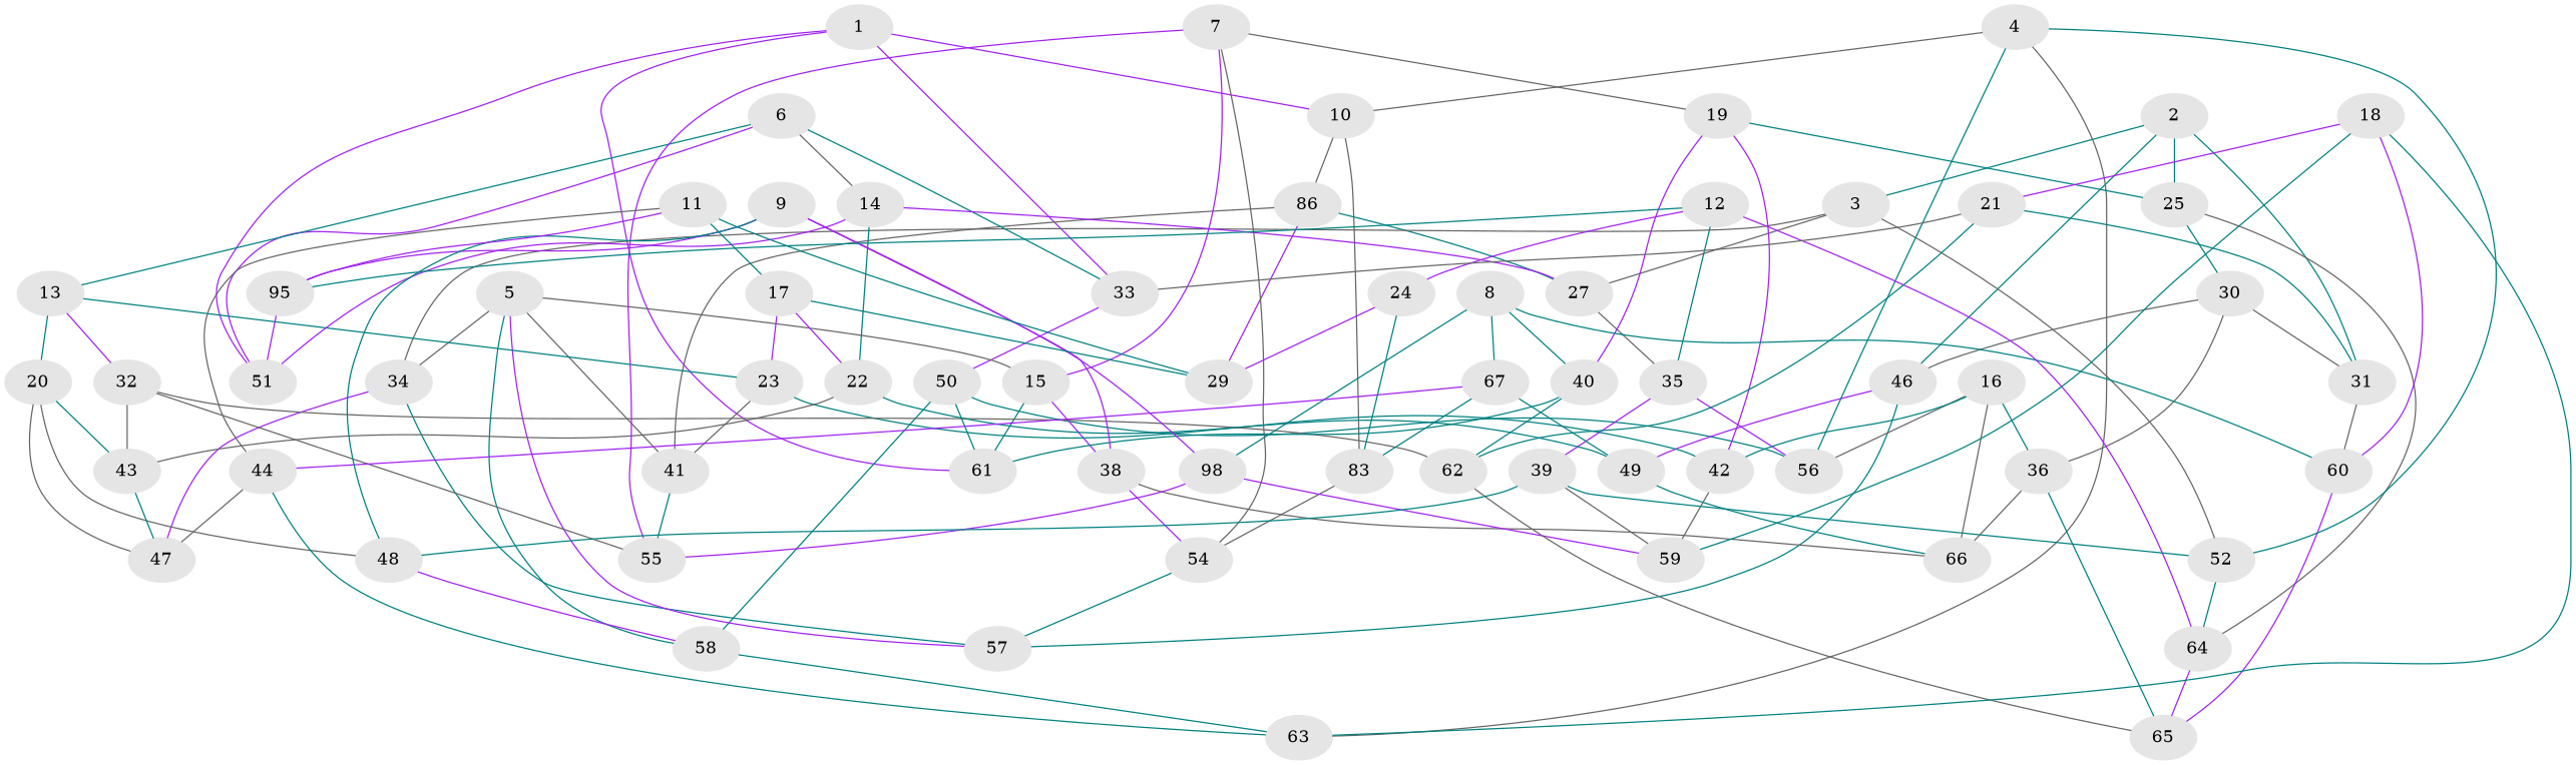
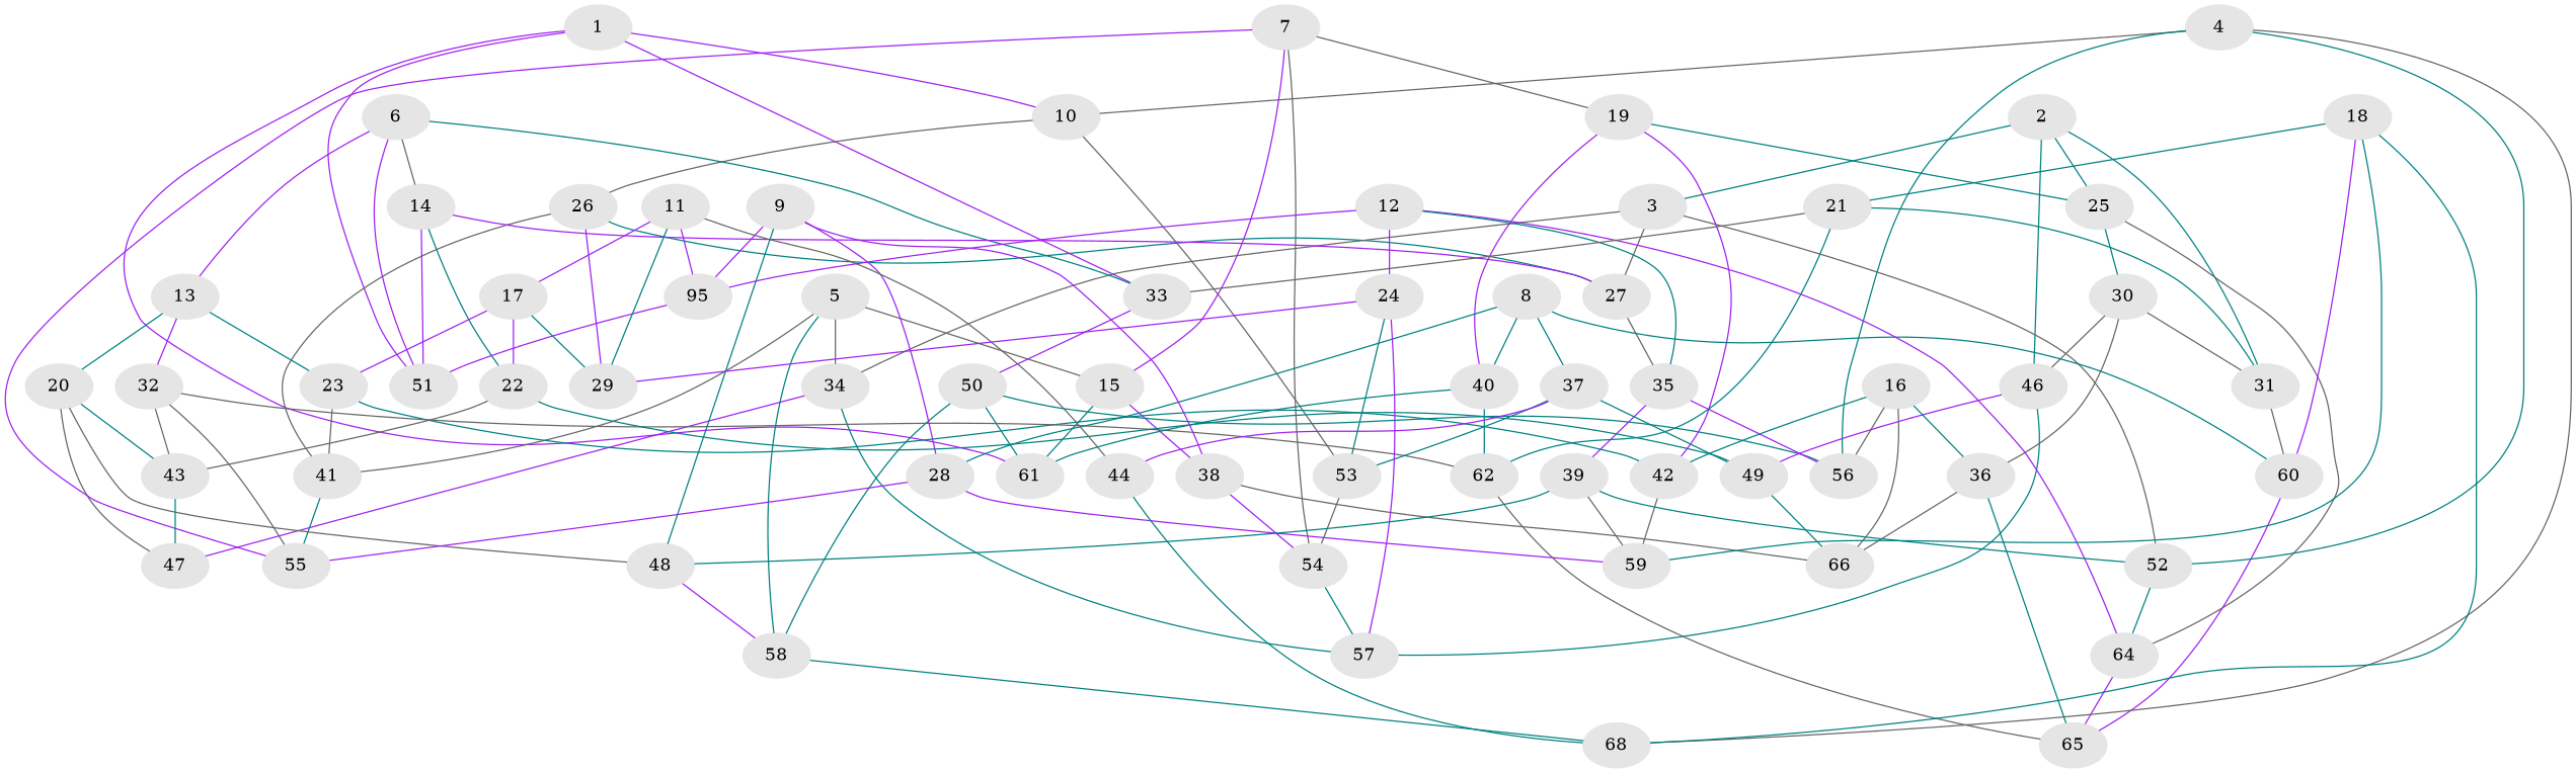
  graph {
    node [color=gray90 style=filled]
    edge [color=teal]
    1
    10
    33
    51
    61
-   26 [label=86]
-   53 [label=83]
+   26
+   53
    50
    2
    3
    25
    31
    46
    27
    34
    52
    64
    30
    60
    49
    57
    35
    47
    4
    56
-   63
+   63 [label=68]
    5
    15
    41
    58
    38
    55
    6
    13
    14
    20
    23
    32
    22
    7
    19
    54
    40
    42
    8
-   28 [label=98]
-   37 [label=67]
+   28
+   37
    59
    44
    62
    65
    9
    n53 [label=95]
    48
    66
    29
    11
    17
    12
    24
    39
    43
    16
    36
    18
    21
    1 -- 10 [color=purple]
    1 -- 33 [color=purple]
    1 -- 51 [color=purple]
    1 -- 61 [color=purple]
    10 -- 26 [color=gray40]
    10 -- 53 [color=gray40]
    33 -- 50 [color=purple]
    26 -- 27
    26 -- 41 [color=gray40]
    26 -- 29 [color=purple]
    53 -- 54 [color=gray40]
    50 -- 61
    50 -- 56
    50 -- 58
    2 -- 3
    2 -- 25
    2 -- 31
    2 -- 46
    3 -- 27 [color=gray40]
    3 -- 34 [color=gray40]
    3 -- 52 [color=gray40]
    25 -- 64 [color=gray40]
    25 -- 30
    31 -- 60 [color=gray40]
    46 -- 49 [color=purple]
    46 -- 57
    27 -- 35 [color=gray40]
    34 -- 57
    34 -- 47 [color=purple]
    52 -- 64
    64 -- 65 [color=purple]
    30 -- 31 [color=gray40]
    30 -- 46 [color=gray40]
    30 -- 36 [color=gray40]
    60 -- 65 [color=purple]
    49 -- 66
    35 -- 56 [color=purple]
    35 -- 39 [color=purple]
    4 -- 10 [color=gray40]
    4 -- 52
    4 -- 56
    4 -- 63 [color=gray40]
    5 -- 34 [color=gray40]
    5 -- 15 [color=gray40]
    5 -- 41 [color=gray40]
    5 -- 58
    15 -- 61
    15 -- 38 [color=purple]
    41 -- 55
    58 -- 63
    38 -- 54 [color=purple]
    38 -- 66 [color=gray40]
    6 -- 33
    6 -- 51 [color=purple]
-   6 -- 13
+   6 -- 13 [color=purple]
    6 -- 14 [color=gray40]
    13 -- 20
    13 -- 23
    13 -- 32 [color=purple]
    14 -- 51 [color=purple]
    14 -- 27 [color=purple]
    14 -- 22
    20 -- 47 [color=gray40]
    20 -- 48 [color=gray40]
    20 -- 43
    23 -- 41 [color=gray40]
    23 -- 42
    32 -- 55 [color=gray40]
    32 -- 62 [color=gray40]
    32 -- 43 [color=gray40]
    22 -- 49
    22 -- 43 [color=gray40]
    7 -- 15 [color=purple]
    7 -- 55 [color=purple]
    7 -- 19 [color=gray40]
    7 -- 54 [color=gray40]
    19 -- 25
    19 -- 40 [color=purple]
    19 -- 42 [color=purple]
    54 -- 57
    40 -- 61
    40 -- 62
    42 -- 59 [color=gray40]
    8 -- 60
    8 -- 40
    8 -- 28
    8 -- 37
    28 -- 55 [color=purple]
    28 -- 59 [color=purple]
    37 -- 53
    37 -- 49
    37 -- 44 [color=purple]
-   44 -- 47 [color=gray40]
    44 -- 63
    62 -- 65 [color=gray40]
    9 -- 38 [color=purple]
    9 -- 28 [color=purple]
    9 -- n53 [color=purple]
    9 -- 48
    n53 -- 51 [color=purple]
    48 -- 58 [color=purple]
    11 -- 44 [color=gray40]
    11 -- n53 [color=purple]
    11 -- 29
-   11 -- 17
+   11 -- 17 [color=purple]
    17 -- 23 [color=purple]
    17 -- 22 [color=purple]
    17 -- 29
    12 -- 64 [color=purple]
    12 -- 35
-   12 -- n53
+   12 -- n53 [color=purple]
    12 -- 24 [color=purple]
    24 -- 53
-   5 -- 57 [color=purple]
+   24 -- 57 [color=purple]
    24 -- 29 [color=purple]
    39 -- 52
    39 -- 59 [color=gray40]
    39 -- 48
    43 -- 47
    16 -- 56 [color=gray40]
    16 -- 42
    16 -- 66 [color=gray40]
    16 -- 36
    36 -- 65
    36 -- 66 [color=gray40]
    18 -- 60 [color=purple]
    18 -- 63
    18 -- 59
-   18 -- 21 [color=purple]
+   18 -- 21
    21 -- 33 [color=gray40]
    21 -- 31
    21 -- 62
  }
